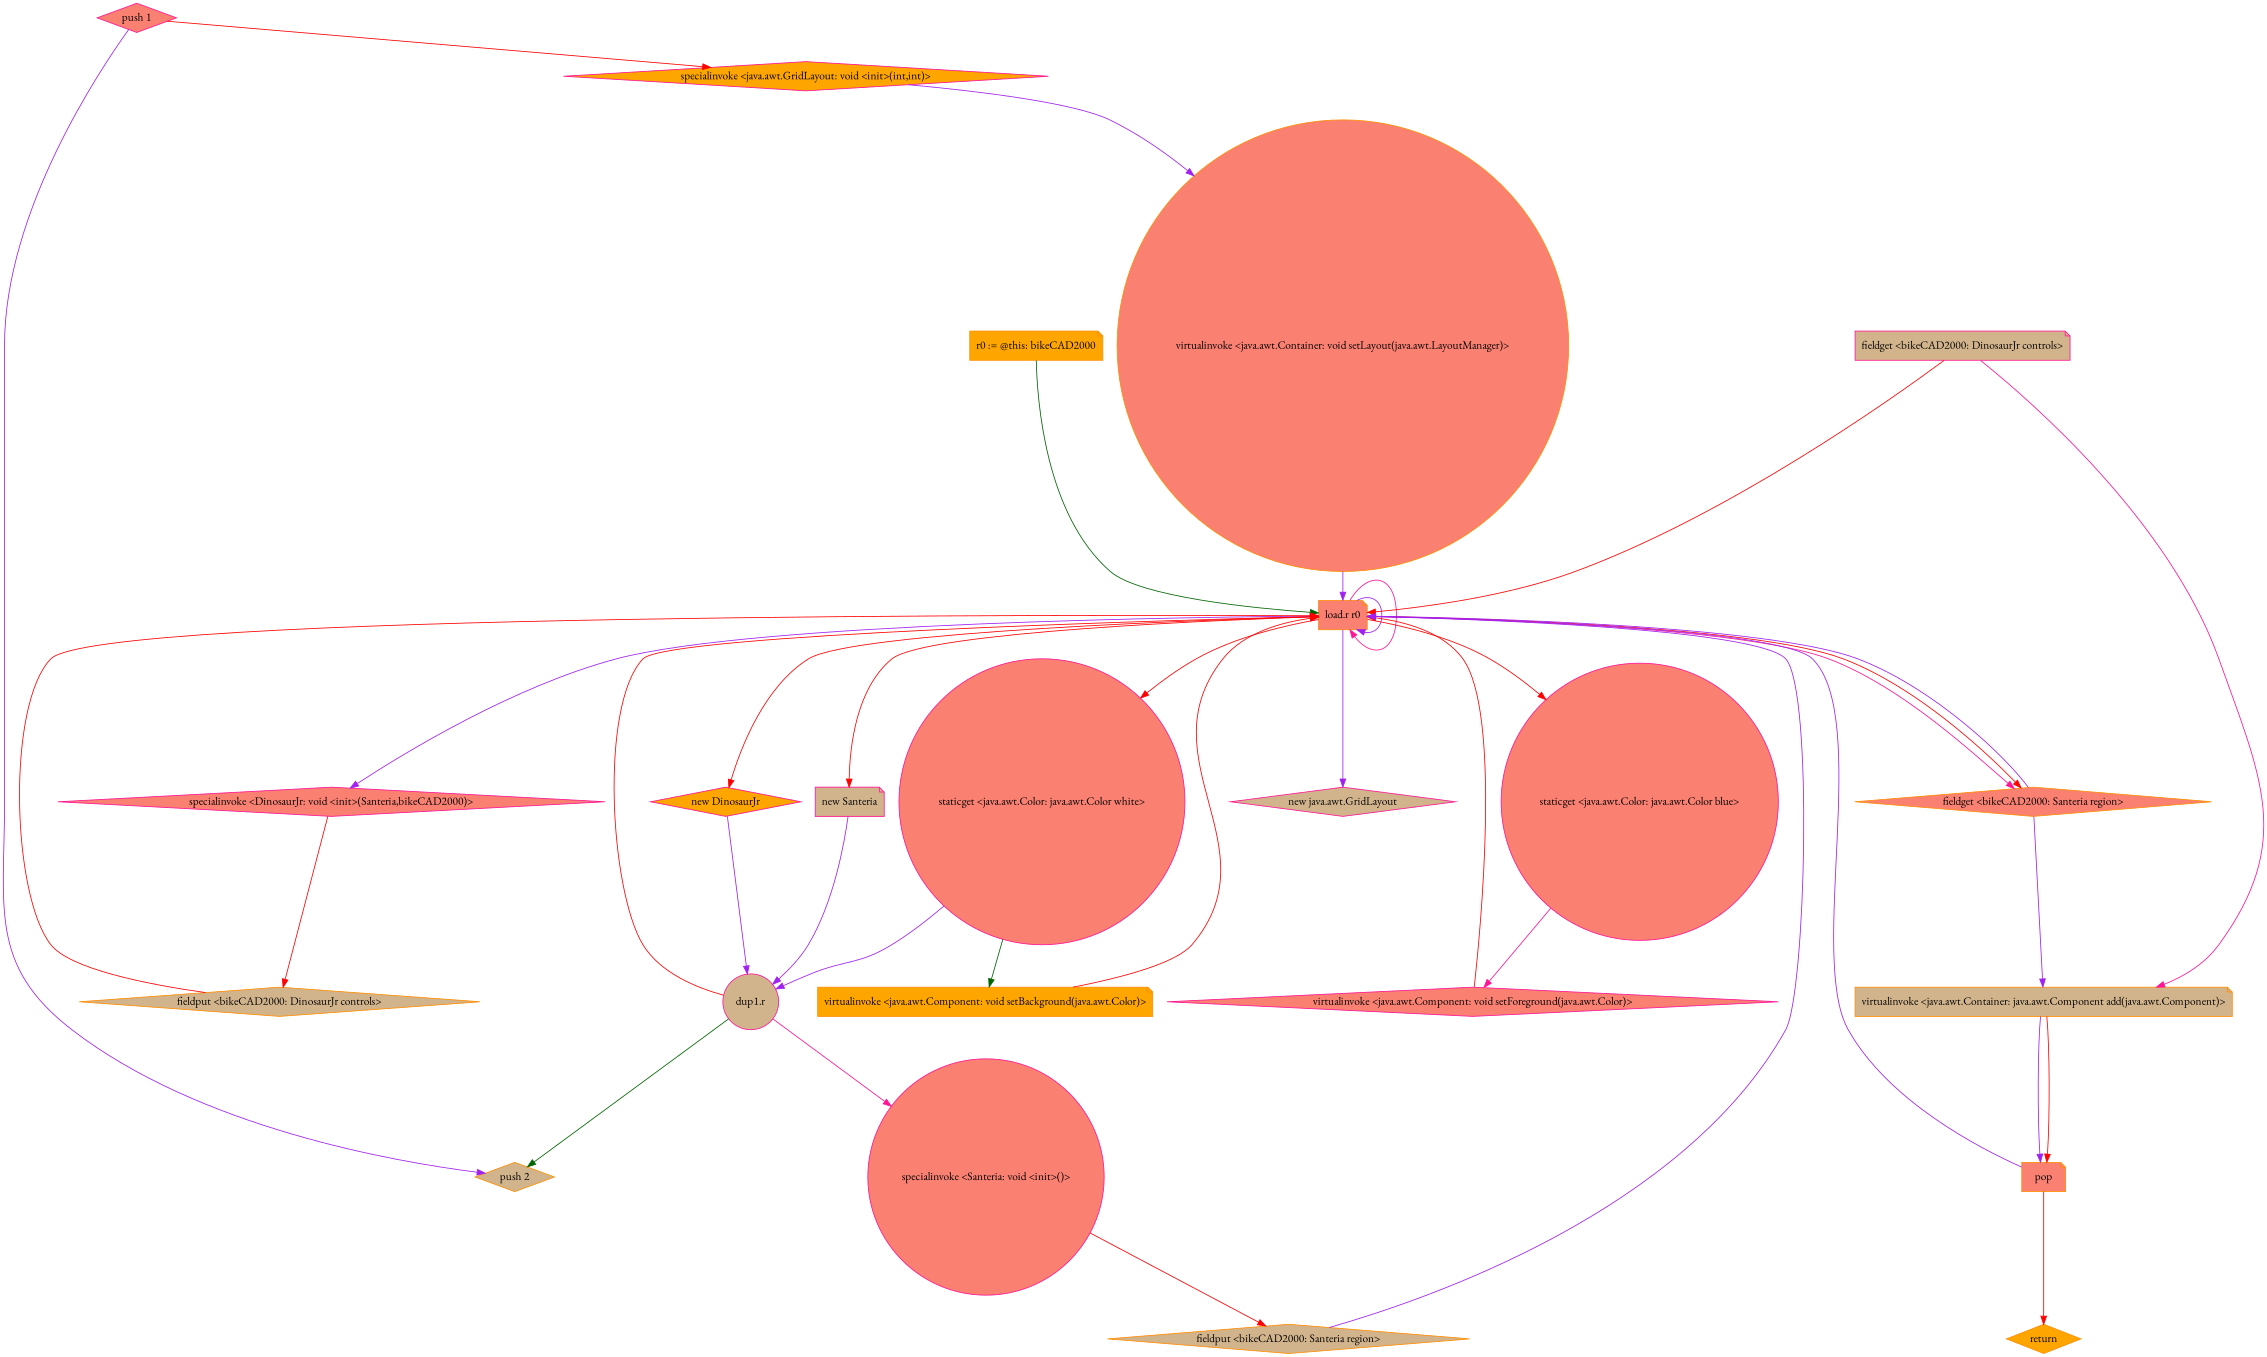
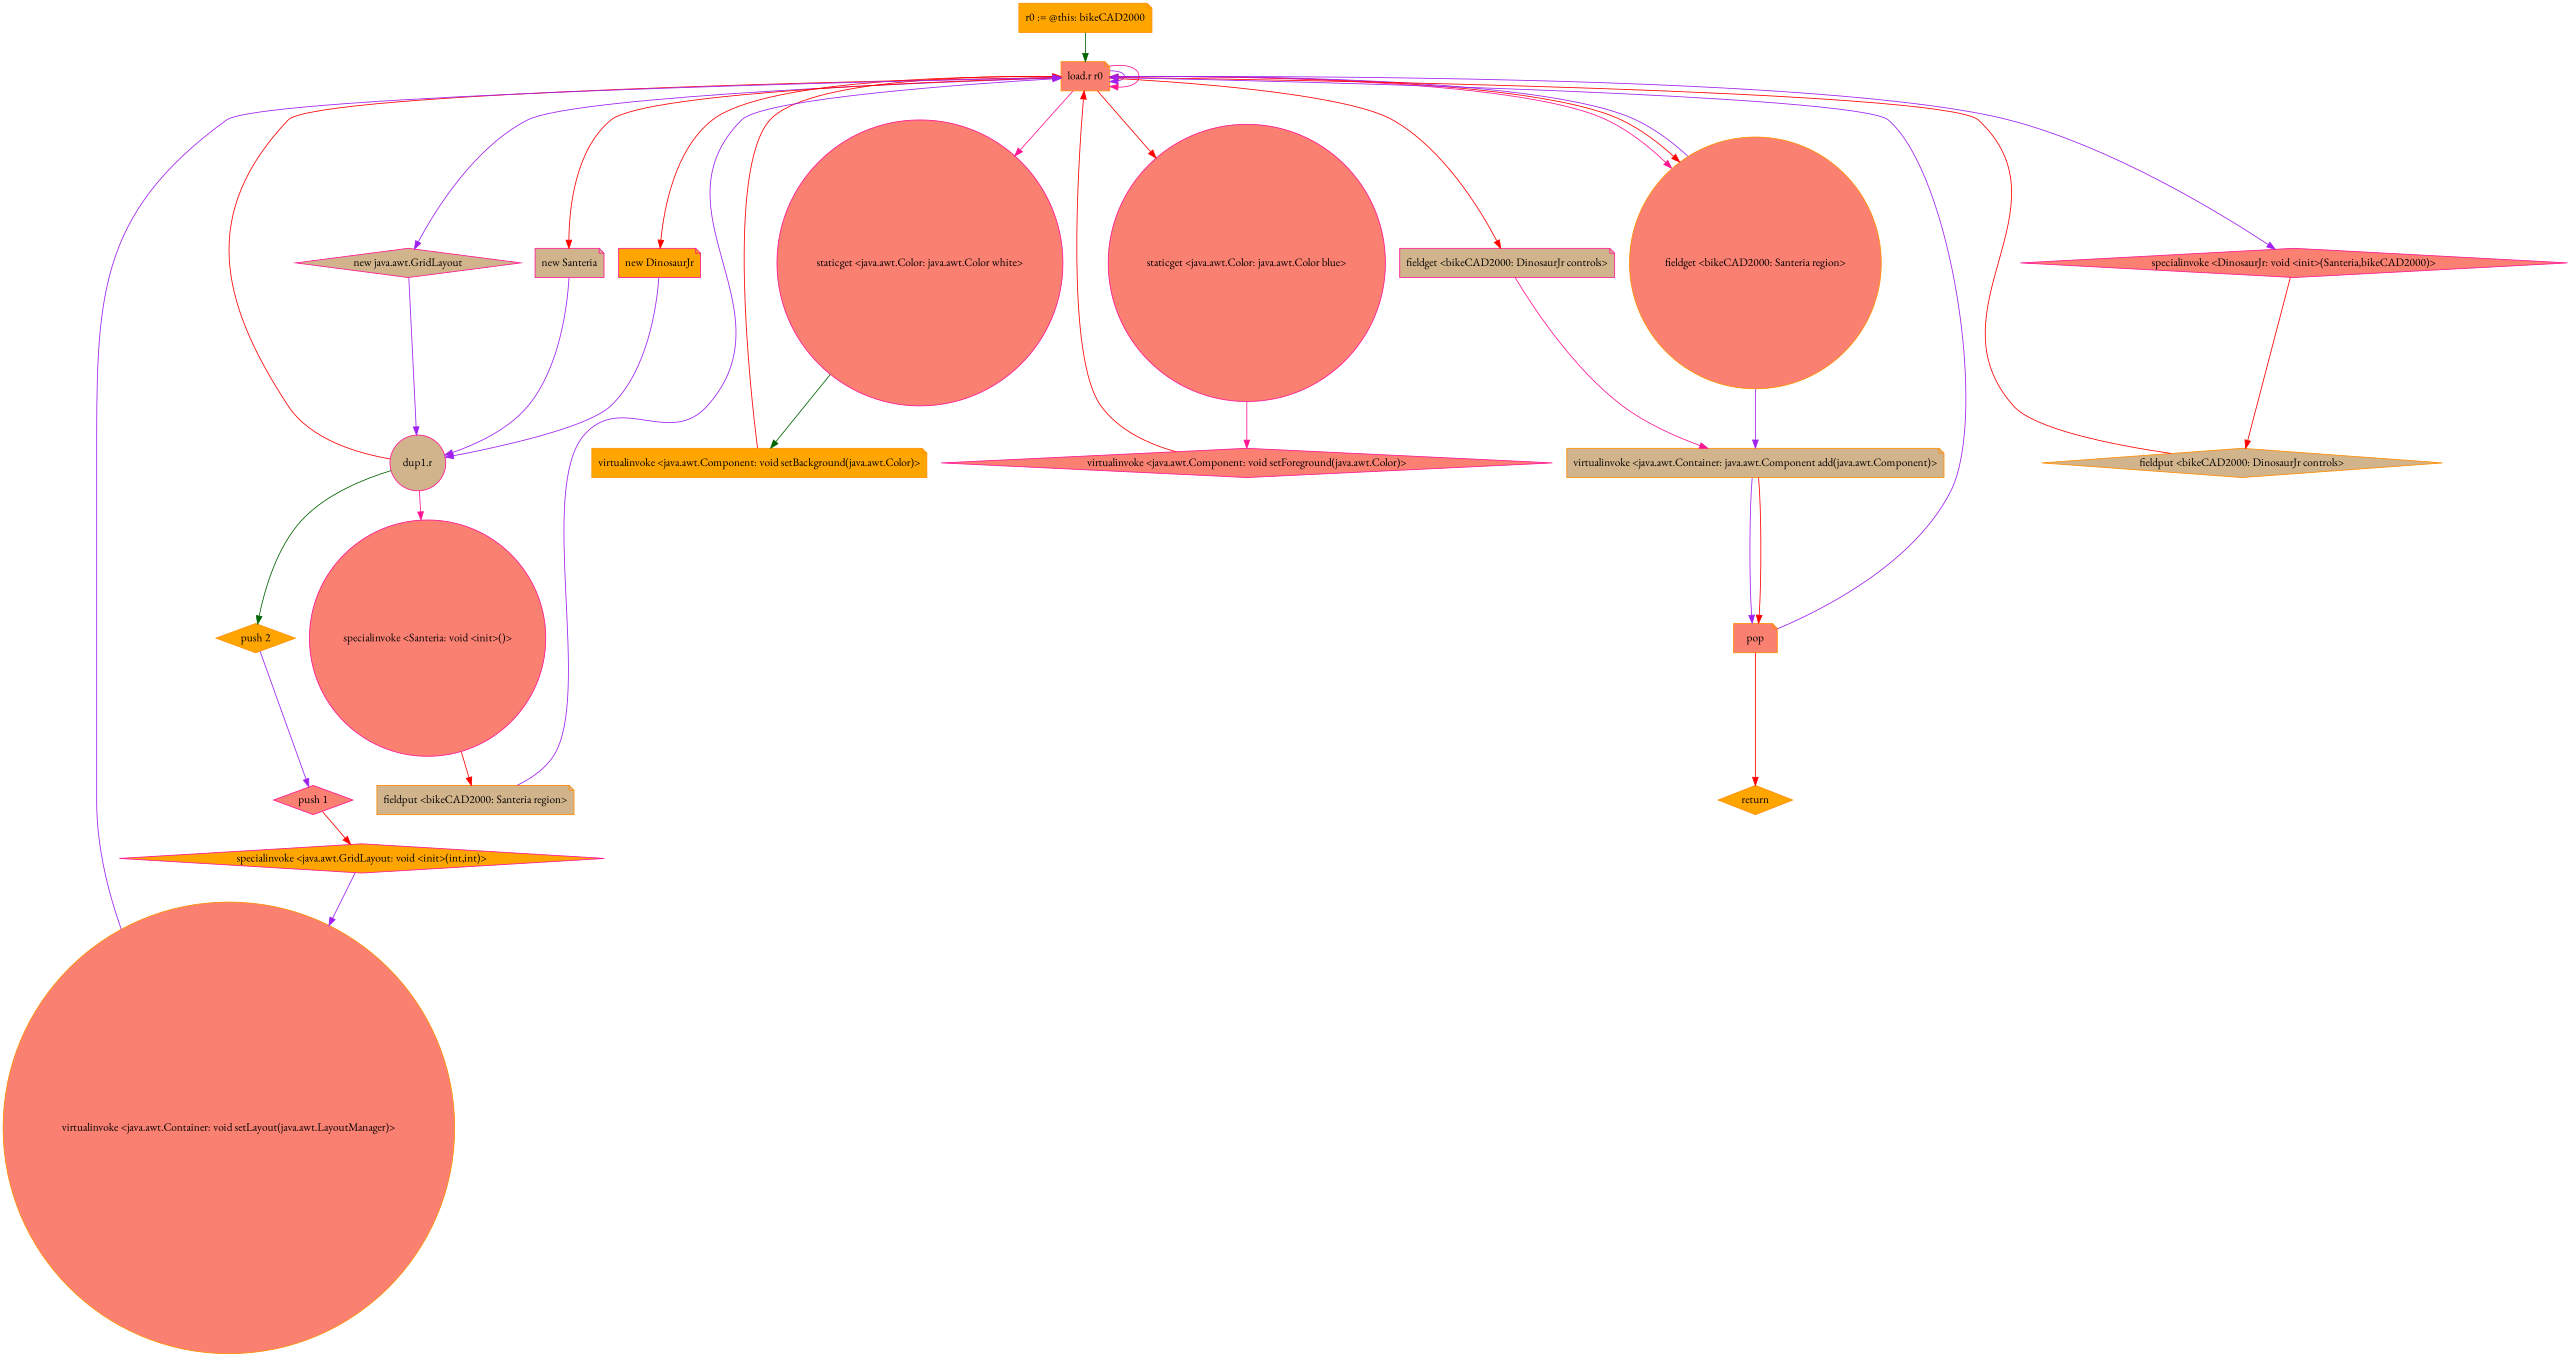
  digraph {
    fontname="EB Garamond"
    node [color=deeppink fillcolor=salmon fontname="EB Garamond" shape=diamond style=filled]
    edge [color=purple fontname="EB Garamond"]
    "r0 := @this: bikeCAD2000" [color=darkorange fillcolor=orange shape=note]
    "load.r r0" [color=darkorange shape=note]
    "new java.awt.GridLayout" [fillcolor=tan]
    "staticget <java.awt.Color: java.awt.Color white>" [shape=circle]
    "staticget <java.awt.Color: java.awt.Color blue>" [shape=circle]
    "new Santeria" [fillcolor=tan shape=note]
-   "new DinosaurJr" [fillcolor=orange]
-   "fieldget <bikeCAD2000: Santeria region>" [color=darkorange]
+   "new DinosaurJr" [fillcolor=orange shape=note]
+   "fieldget <bikeCAD2000: Santeria region>" [color=darkorange shape=circle]
    "specialinvoke <DinosaurJr: void <init>(Santeria,bikeCAD2000)>"
    "fieldget <bikeCAD2000: DinosaurJr controls>" [fillcolor=tan shape=note]
    "dup1.r" [fillcolor=tan shape=circle]
    "virtualinvoke <java.awt.Component: void setBackground(java.awt.Color)>" [color=darkorange fillcolor=orange shape=note]
    "virtualinvoke <java.awt.Component: void setForeground(java.awt.Color)>"
    "virtualinvoke <java.awt.Container: java.awt.Component add(java.awt.Component)>" [color=darkorange fillcolor=tan shape=note]
    "fieldput <bikeCAD2000: DinosaurJr controls>" [color=darkorange fillcolor=tan]
-   "push 2" [color=darkorange fillcolor=tan]
+   "push 2" [color=darkorange fillcolor=orange]
    "specialinvoke <Santeria: void <init>()>" [shape=circle]
    "push 1"
-   "fieldput <bikeCAD2000: Santeria region>" [color=darkorange fillcolor=tan]
+   "fieldput <bikeCAD2000: Santeria region>" [color=darkorange fillcolor=tan shape=note]
    "specialinvoke <java.awt.GridLayout: void <init>(int,int)>" [fillcolor=orange]
    "virtualinvoke <java.awt.Container: void setLayout(java.awt.LayoutManager)>" [color=darkorange shape=circle]
    pop [color=darkorange shape=note]
    return [color=darkorange fillcolor=orange]
    "r0 := @this: bikeCAD2000" -> "load.r r0" [color=darkgreen]
    "load.r r0" -> "load.r r0"
    "load.r r0" -> "load.r r0" [color=deeppink]
    "load.r r0" -> "new java.awt.GridLayout"
-   "load.r r0" -> "staticget <java.awt.Color: java.awt.Color white>" [color=red]
+   "load.r r0" -> "staticget <java.awt.Color: java.awt.Color white>" [color=deeppink]
    "load.r r0" -> "staticget <java.awt.Color: java.awt.Color blue>" [color=red]
    "load.r r0" -> "new Santeria" [color=red]
    "load.r r0" -> "new DinosaurJr" [color=red]
    "load.r r0" -> "fieldget <bikeCAD2000: Santeria region>" [color=deeppink]
    "load.r r0" -> "fieldget <bikeCAD2000: Santeria region>" [color=red]
    "load.r r0" -> "specialinvoke <DinosaurJr: void <init>(Santeria,bikeCAD2000)>"
-   "fieldget <bikeCAD2000: DinosaurJr controls>" -> "load.r r0" [color=red]
-   "staticget <java.awt.Color: java.awt.Color white>" -> "dup1.r"
+   "load.r r0" -> "fieldget <bikeCAD2000: DinosaurJr controls>" [color=red]
+   "new java.awt.GridLayout" -> "dup1.r"
    "staticget <java.awt.Color: java.awt.Color white>" -> "virtualinvoke <java.awt.Component: void setBackground(java.awt.Color)>" [color=darkgreen]
    "staticget <java.awt.Color: java.awt.Color blue>" -> "virtualinvoke <java.awt.Component: void setForeground(java.awt.Color)>" [color=deeppink]
    "new Santeria" -> "dup1.r"
    "new DinosaurJr" -> "dup1.r"
    "fieldget <bikeCAD2000: Santeria region>" -> "load.r r0"
    "fieldget <bikeCAD2000: Santeria region>" -> "virtualinvoke <java.awt.Container: java.awt.Component add(java.awt.Component)>"
    "specialinvoke <DinosaurJr: void <init>(Santeria,bikeCAD2000)>" -> "fieldput <bikeCAD2000: DinosaurJr controls>" [color=red]
    "fieldget <bikeCAD2000: DinosaurJr controls>" -> "virtualinvoke <java.awt.Container: java.awt.Component add(java.awt.Component)>" [color=deeppink]
    "dup1.r" -> "load.r r0" [color=red]
    "dup1.r" -> "push 2" [color=darkgreen]
    "dup1.r" -> "specialinvoke <Santeria: void <init>()>" [color=deeppink]
    "virtualinvoke <java.awt.Component: void setBackground(java.awt.Color)>" -> "load.r r0" [color=red]
    "virtualinvoke <java.awt.Component: void setForeground(java.awt.Color)>" -> "load.r r0" [color=red]
    "virtualinvoke <java.awt.Container: java.awt.Component add(java.awt.Component)>" -> pop
    "virtualinvoke <java.awt.Container: java.awt.Component add(java.awt.Component)>" -> pop [color=red]
    "fieldput <bikeCAD2000: DinosaurJr controls>" -> "load.r r0" [color=red]
-   "push 1" -> "push 2"
+   "push 2" -> "push 1"
    "specialinvoke <Santeria: void <init>()>" -> "fieldput <bikeCAD2000: Santeria region>" [color=red]
    "push 1" -> "specialinvoke <java.awt.GridLayout: void <init>(int,int)>" [color=red]
    "fieldput <bikeCAD2000: Santeria region>" -> "load.r r0"
    "specialinvoke <java.awt.GridLayout: void <init>(int,int)>" -> "virtualinvoke <java.awt.Container: void setLayout(java.awt.LayoutManager)>"
    "virtualinvoke <java.awt.Container: void setLayout(java.awt.LayoutManager)>" -> "load.r r0"
    pop -> "load.r r0"
    pop -> return [color=red]
  }
